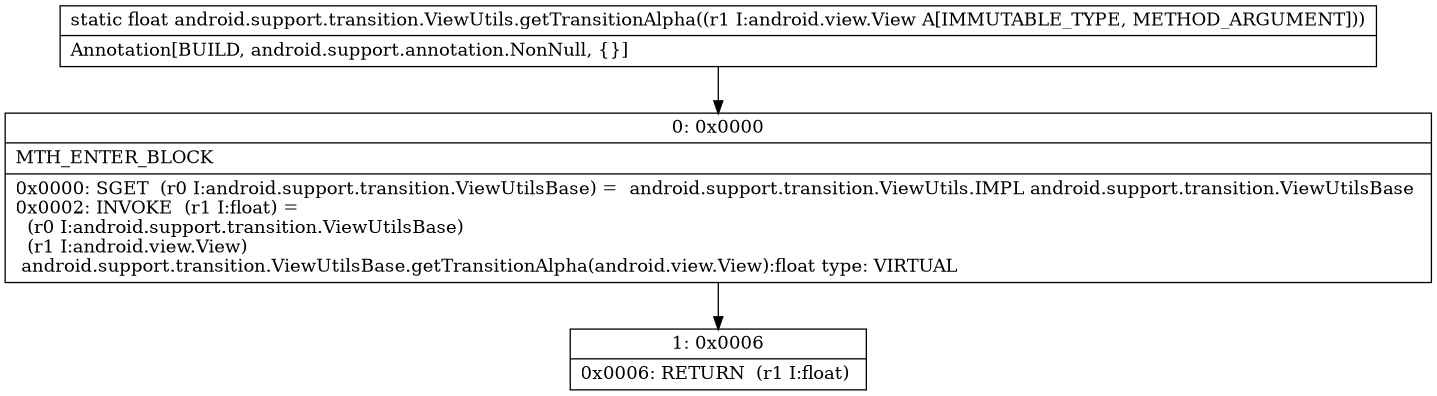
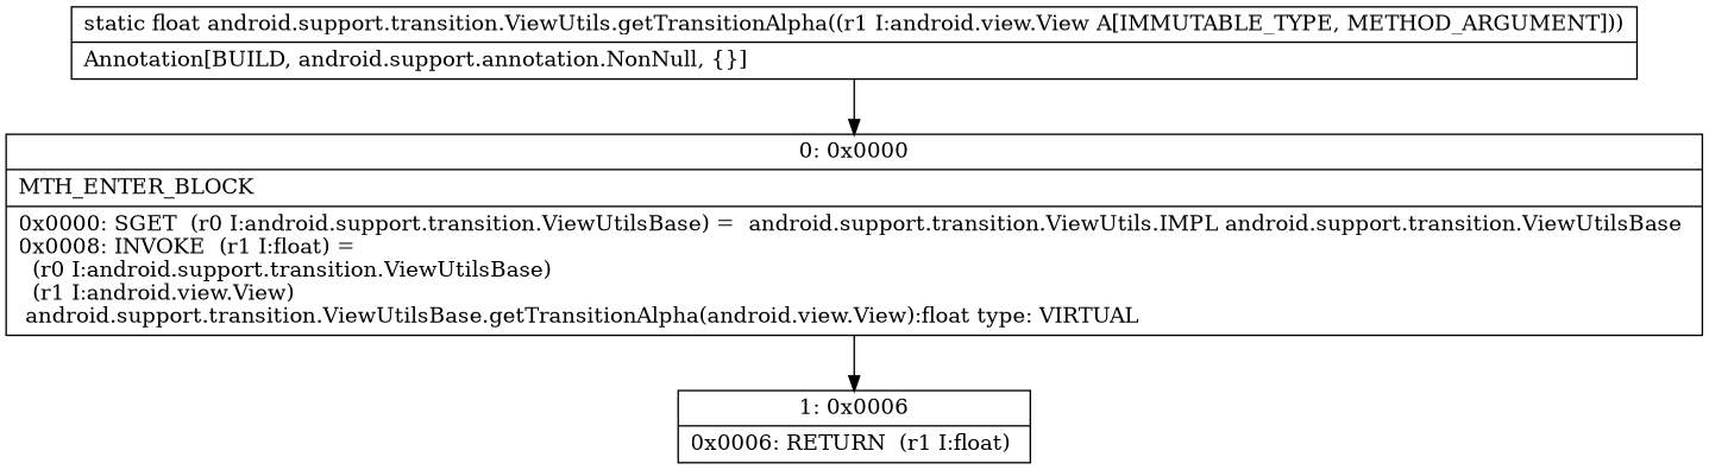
  digraph {
    node [shape=record]
-   n1 [label="{0\:\ 0x0000|MTH_ENTER_BLOCK\l|0x0000: SGET  (r0 I:android.support.transition.ViewUtilsBase) =  android.support.transition.ViewUtils.IMPL android.support.transition.ViewUtilsBase \l0x0002: INVOKE  (r1 I:float) = \l  (r0 I:android.support.transition.ViewUtilsBase)\l  (r1 I:android.view.View)\l android.support.transition.ViewUtilsBase.getTransitionAlpha(android.view.View):float type: VIRTUAL \l}"]
+   n1 [label="{0\:\ 0x0000|MTH_ENTER_BLOCK\l|0x0000: SGET  (r0 I:android.support.transition.ViewUtilsBase) =  android.support.transition.ViewUtils.IMPL android.support.transition.ViewUtilsBase \l0x0008: INVOKE  (r1 I:float) = \l  (r0 I:android.support.transition.ViewUtilsBase)\l  (r1 I:android.view.View)\l android.support.transition.ViewUtilsBase.getTransitionAlpha(android.view.View):float type: VIRTUAL \l}"]
    n2 [label="{1\:\ 0x0006|0x0006: RETURN  (r1 I:float) \l}"]
    n3 [label="{static float android.support.transition.ViewUtils.getTransitionAlpha((r1 I:android.view.View A[IMMUTABLE_TYPE, METHOD_ARGUMENT]))  | Annotation[BUILD, android.support.annotation.NonNull, \{\}]\l}"]
    n1 -> n2
    n3 -> n1
  }
